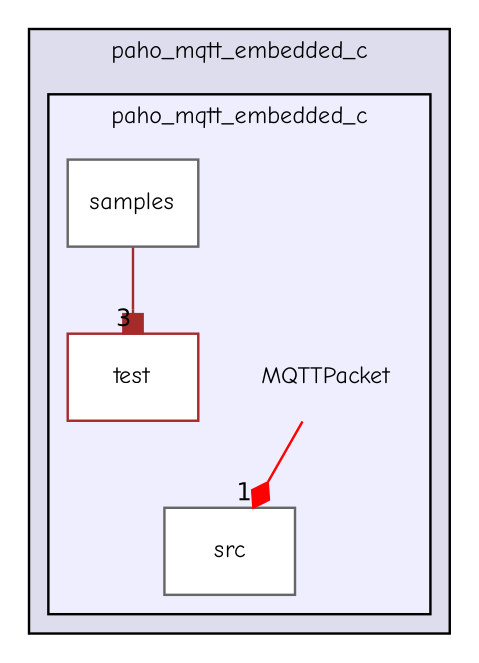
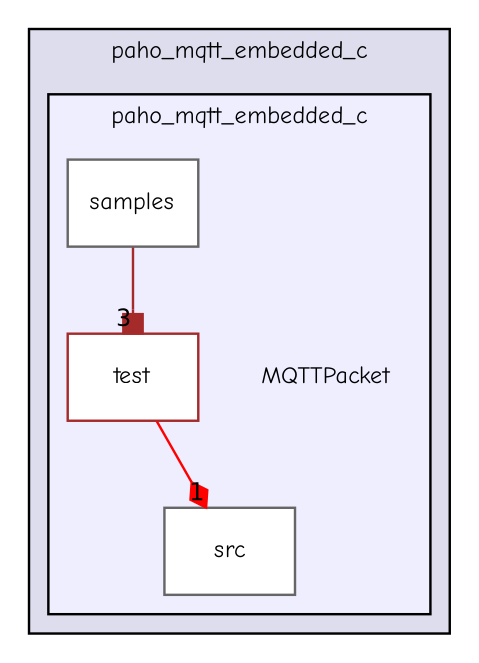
  digraph {
    compound=true
    fontname="Comic Neue"
    node [color=gray40 fontname="Comic Neue" fontsize=10 shape=box fillcolor=white style=filled]
    edge [fontname="Comic Neue" labeldistance=1.5 labelfontname=Helvetica labelfontsize=10]
    n1 [color=darkgreen label=MQTTPacket shape=plaintext fillcolor="" style=""]
    n2 [label=samples]
    n3 [label=src]
    n4 [color=brown label=test]
    subgraph cluster_1 {
      bgcolor="#ddddee"
      fontsize=10
      label=paho_mqtt_embedded_c
      pencolor=black
      subgraph cluster_2 {
        bgcolor="#eeeeff"
        fontsize=10
        label=paho_mqtt_embedded_c
        pencolor=black
        n1
        n2
        n3
        n4
      }
    }
    n2 -> n4 [arrowhead=box color=brown headlabel=3]
-   n1 -> n3 [arrowhead=diamond color=red headlabel=1]
+   n4 -> n3 [arrowhead=diamond color=red headlabel=1]
  }
